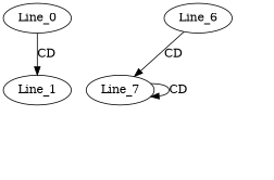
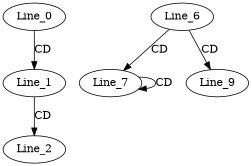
  digraph {
    Line_0
    Line_1
+   Line_2
    Line_6
    Line_7
+   Line_9
    Line_0 -> Line_1 [label=CD]
+   Line_1 -> Line_2 [label=CD]
    Line_6 -> Line_7 [label=CD]
+   Line_6 -> Line_9 [label=CD]
    Line_7 -> Line_7 [label=CD]
  }
